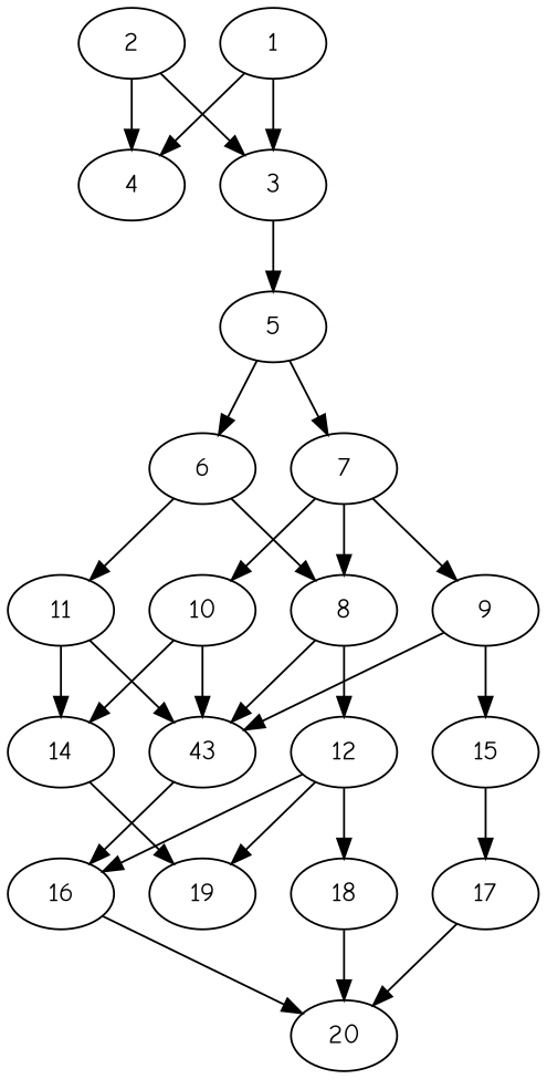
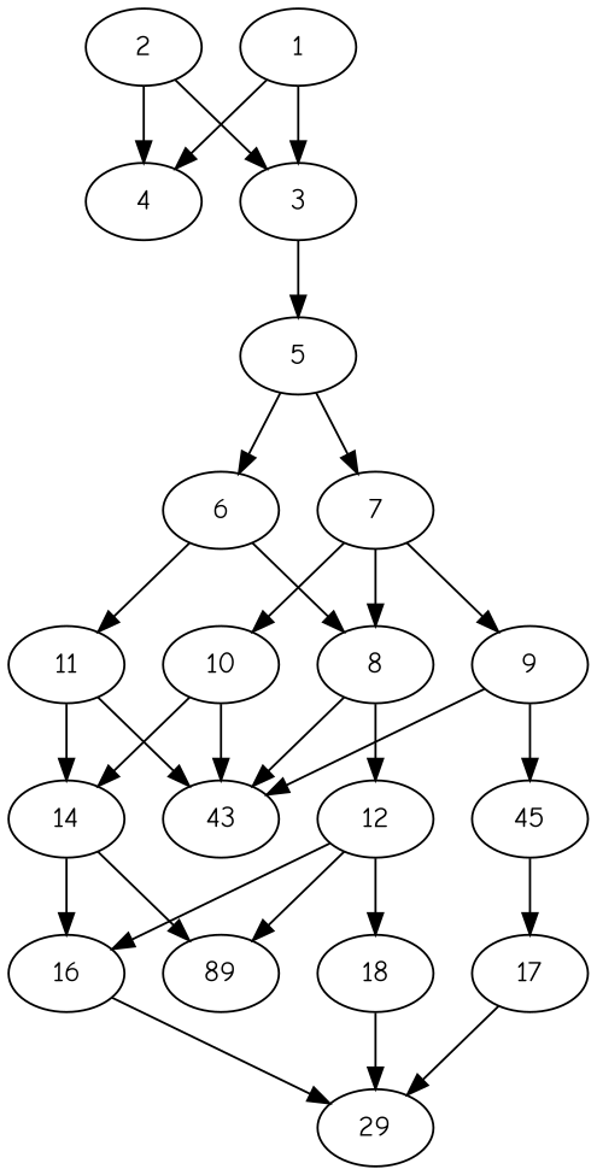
  digraph {
    fontname="Comic Neue"
    node [alpha=0.17 fontname="Comic Neue"]
    edge [fontname="Comic Neue"]
    1 [expect_size=49765376]
    3 [alpha=0.12 expect_size=36397056]
    4 [expect_size=6591488]
    5 [alpha=0.01 expect_size=46530560]
    6 [alpha=0.19 expect_size=15291392]
    7 [alpha=0.10 expect_size=21626880]
    2 [alpha=0.11 expect_size=26781696]
    8 [alpha=0.20 expect_size=11572224]
    11 [alpha=0.20 expect_size=38216704]
    9 [alpha=0.08 expect_size=29470720]
    10 [alpha=0.07 expect_size=28472320]
    12 [alpha=0.18 expect_size=31946752]
    n13 [alpha=0.04 expect_size=9669632 label=43]
    14 [alpha=0.05 expect_size=36842496]
-   15 [alpha=0.06 expect_size=30641152]
+   15 [alpha=0.06 expect_size=30641152 label=45]
    16 [alpha=0.18 expect_size=34124800]
    18 [alpha=0.19 expect_size=9270272]
-   19 [expect_size=9116672]
+   19 [expect_size=9116672 label=89]
    17 [alpha=0.03 expect_size=32746496]
-   20 [alpha=0.14 expect_size=28268544]
+   20 [alpha=0.14 expect_size=28268544 label=29]
    1 -> 3
    1 -> 4
    3 -> 5
    5 -> 6
    5 -> 7
    6 -> 8
    6 -> 11
    7 -> 8
    7 -> 9
    7 -> 10
    2 -> 3
    2 -> 4
    8 -> 12
    8 -> n13
    11 -> n13
    11 -> 14
    9 -> n13
    9 -> 15
    10 -> n13
    10 -> 14
    12 -> 16
    12 -> 18
    12 -> 19
-   n13 -> 16
+   14 -> 16
    14 -> 19
    15 -> 17
    16 -> 20
    18 -> 20
    17 -> 20
  }
